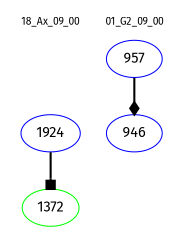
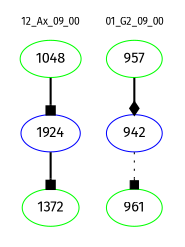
  digraph {
    fontname="Fira Sans"
    node [color=green fontname="Fira Sans"]
    edge [arrowhead=box color=black fontname="Fira Sans" style=bold]
+   n1 [label=1048]
    n2 [color=blue label=1924]
    n3 [label=1372]
-   n4 [color=blue label=957]
-   n5 [color=blue label=946]
+   n4 [label=957]
+   n5 [color=blue label=942]
+   n6 [label=961]
    subgraph cluster_1 {
      color=white
      fontsize=10
-     label="18_Ax_09_00"
+     label="12_Ax_09_00"
+     n1
      n2
      n3
    }
    subgraph cluster_2 {
      color=white
      fontsize=10
      label="01_G2_09_00"
      n4
      n5
+     n6
    }
+   n1 -> n2
    n2 -> n3
    n4 -> n5 [arrowhead=diamond]
+   n5 -> n6 [style=dotted]
  }
